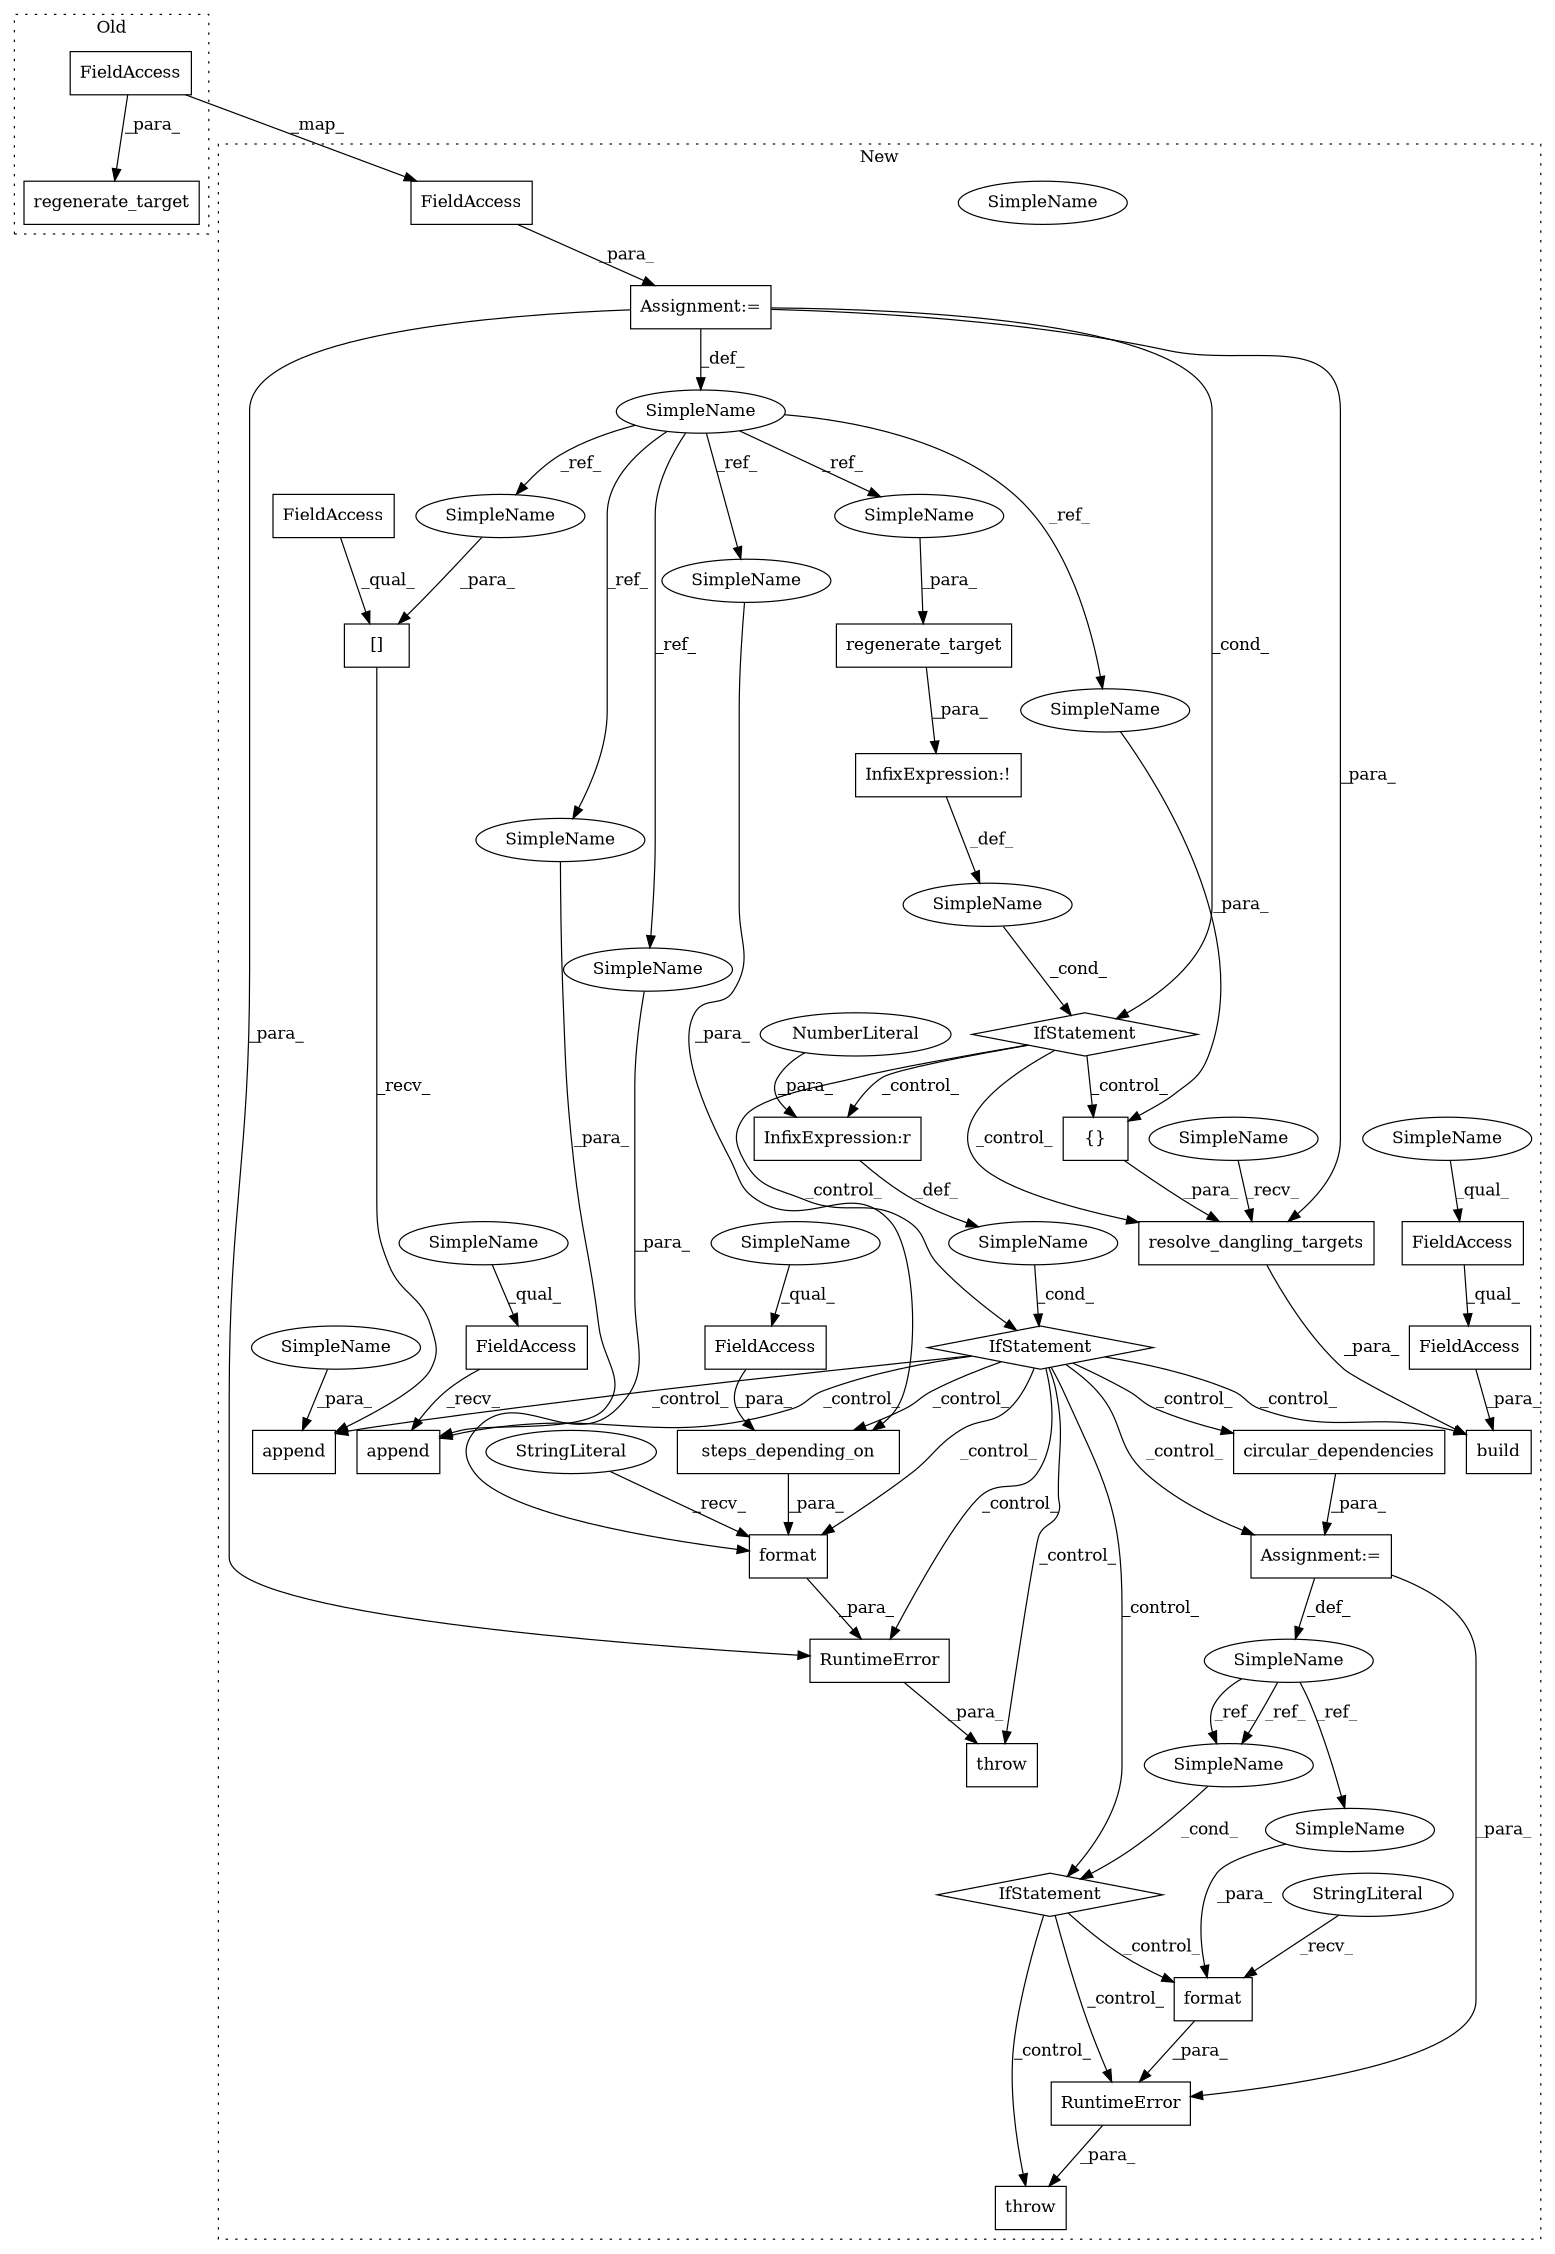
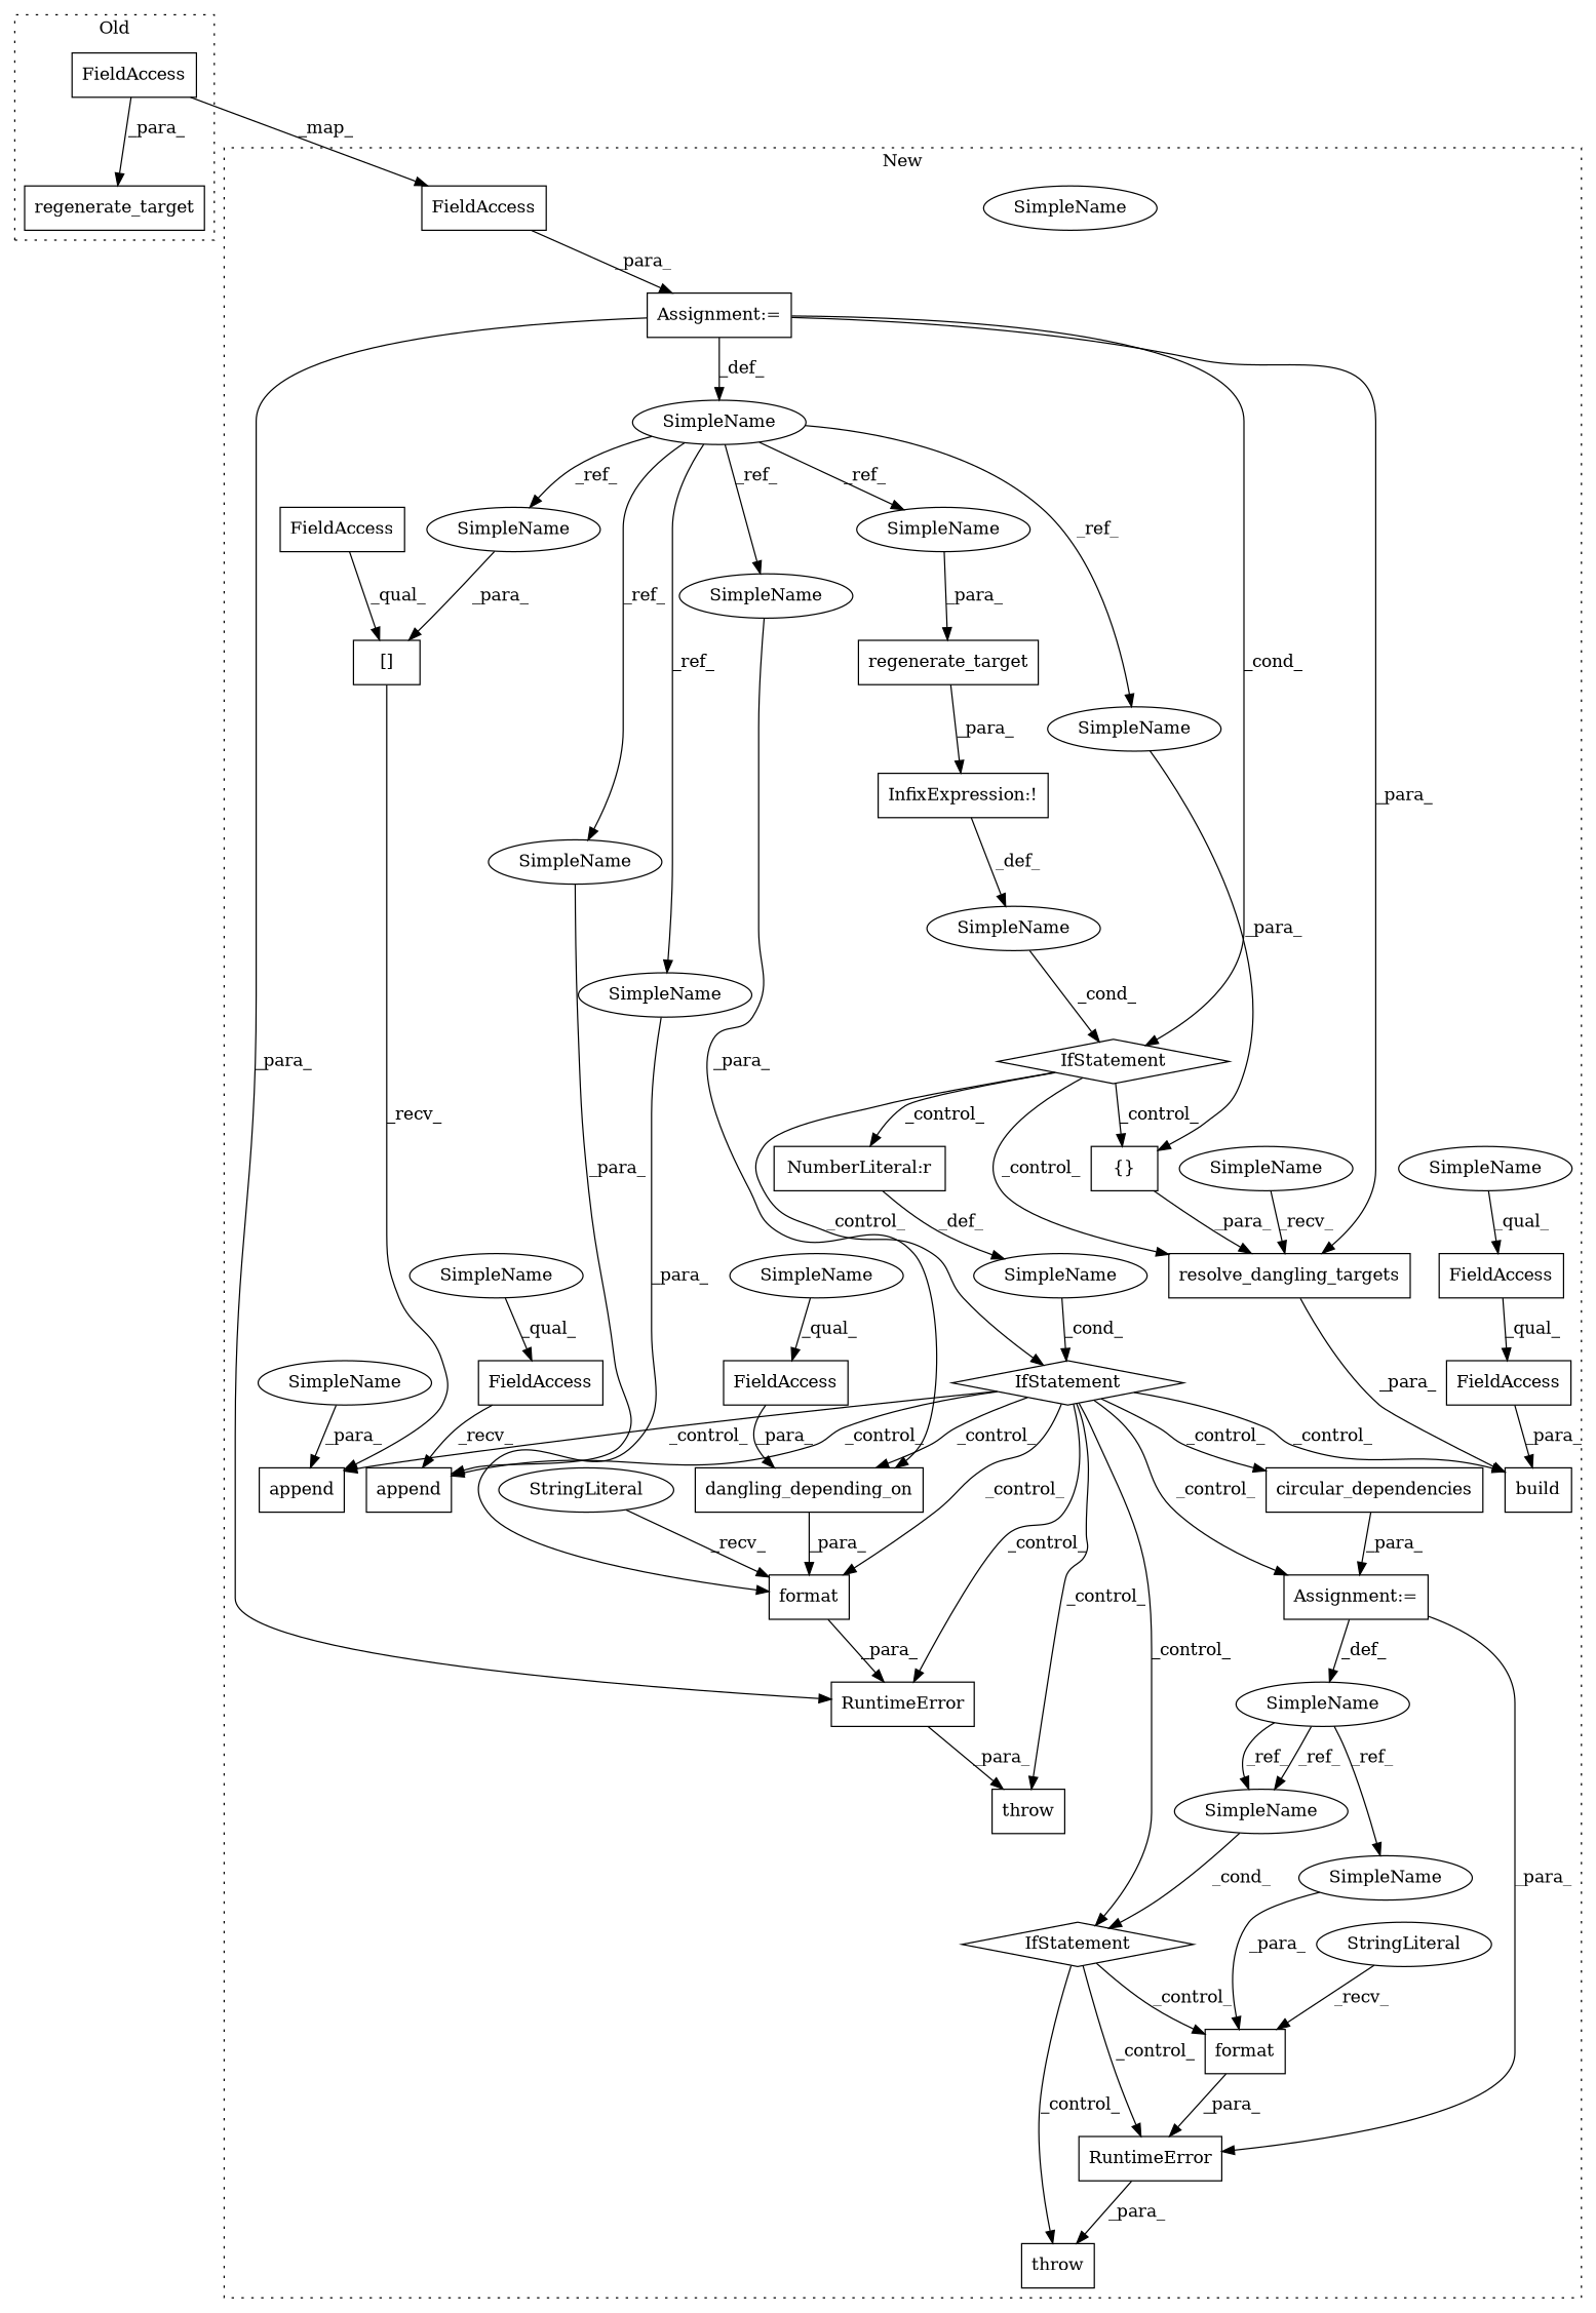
  digraph {
    node [a=42 l=6 s=19030 shape=box]
    n1 [a=32 l="18,1" label=regenerate_target s="18616,18644"]
    n2 [a=22 l=10 label=FieldAccess s=18634]
    n3 [a=32 l="7,1" label=append s="18992,19007"]
    n4 [a=22 l=25 label=FieldAccess s=18907]
    n5 [label=SimpleName shape=ellipse l="" s=""]
    n6 [a=53 label=throw s=18764]
    n7 [a=38 l=1 label="InfixExpression:!" s=18643]
    n8 [a=2 l="25,1" label="[]" s="18959,18990"]
    n9 [a=4 l="1,1" label="{}" s="18734,18741"]
    n10 [a=32 l=23 label=circular_dependencies s=19085]
    n11 [a=32 l="25,1" label=resolve_dangling_targets s="18696,18742"]
    n12 [a=32 l="18,1" label=regenerate_target s="18648,18672"]
    n13 [a=32 l="7,1" label=format s="19260,19272"]
    n14 [l=5 label=SimpleName s=19124 shape=ellipse]
    n15 [a=53 label=throw s=19145]
    n16 [a=32 l="7,1" label=format s="18823,18881"]
-   n17 [a=32 l="19,1" label=steps_depending_on s="18841,18880"]
+   n17 [a=32 l="19,1" label=dangling_depending_on s="18841,18880"]
    n18 [label=SimpleName s=18612 shape=ellipse]
    n19 [l=5 label=SimpleName s=19075 shape=ellipse]
    n20 [label=SimpleName shape=ellipse l="" s=""]
    n21 [a=32 l="13,1" label=RuntimeError s="19151,19273"]
-   n22 [a=27 l=4 label="InfixExpression:r" s=18743]
-   n23 [a=34 l=1 label=NumberLiteral s=18747 shape=ellipse]
+   n22 [a=27 l=4 label="NumberLiteral:r" s=18743]
    n24 [a=22 l=13 label=FieldAccess]
    n25 [a=32 l="6,1" label=build s="19024,19062"]
    n26 [a=22 l=32 label=FieldAccess]
    n27 [a=22 l=24 label=FieldAccess s=18959]
    n28 [a=22 l=13 label=FieldAccess s=18867]
    n29 [a=25 l="4,2" label=IfStatement s="18639,18673" shape=diamond]
    n30 [a=32 l="13,1" label=RuntimeError s="18770,18882"]
    n31 [a=25 l="4,2" label=IfStatement s="19120,19129" shape=diamond]
    n32 [a=45 l=39 label=StringLiteral s=18783 shape=ellipse]
    n33 [a=25 l="4,2" label=IfStatement s="18687,18748" shape=diamond]
    n34 [a=45 l=95 label=StringLiteral s=19164 shape=ellipse]
    n35 [a=7 l=1 label="Assignment:=" s=18618]
    n36 [a=7 l=1 label="Assignment:=" s=19080]
    n37 [a=32 l="7,1" label=append s="18933,18946"]
    n38 [a=22 l=10 label=FieldAccess s=18619]
    n39 [label=SimpleName s=18860 shape=ellipse]
    n40 [label=SimpleName s=18735 shape=ellipse]
    n41 [label=SimpleName s=18666 shape=ellipse]
    n42 [label=SimpleName s=18940 shape=ellipse]
    n43 [label=SimpleName s=18984 shape=ellipse]
    n44 [label=SimpleName s=18830 shape=ellipse]
    n45 [l=4 label=SimpleName shape=ellipse]
    n46 [l=4 label=SimpleName s=18867 shape=ellipse]
    n47 [l=4 label=SimpleName s=18691 shape=ellipse]
    n48 [l=8 label=SimpleName s=18999 shape=ellipse]
    n49 [l=8 label=SimpleName s=18907 shape=ellipse]
    n50 [l=5 label=SimpleName s=19267 shape=ellipse]
    n51 [l=5 label=SimpleName s=19124 shape=ellipse]
    subgraph cluster_1 {
      label=Old
      style=dotted
      n1
      n2
    }
    subgraph cluster_2 {
      label=New
      style=dotted
      n3
      n4
      n5
      n6
      n7
      n8
      n9
      n10
      n11
      n12
      n13
      n14
      n15
      n16
      n17
      n18
      n19
      n20
      n21
      n22
-     n23
      n24
      n25
      n26
      n27
      n28
      n29
      n30
      n31
      n32
      n33
      n34
      n35
      n36
      n37
      n38
      n39
      n40
      n41
      n42
      n43
      n44
      n45
      n46
      n47
      n48
      n49
      n50
      n51
    }
    n2 -> n1 [label=_para_]
    n2 -> n38 [label=_map_]
    n4 -> n37 [label=_recv_]
    n5 -> n29 [label=_cond_]
    n7 -> n5 [label=_def_]
    n8 -> n3 [label=_recv_]
    n9 -> n11 [label=_para_]
    n10 -> n36 [label=_para_]
    n11 -> n25 [label=_para_]
    n12 -> n7 [label=_para_]
    n13 -> n21 [label=_para_]
    n16 -> n30 [label=_para_]
    n17 -> n16 [label=_para_]
    n18 -> n39 [label=_ref_]
    n18 -> n40 [label=_ref_]
    n18 -> n41 [label=_ref_]
    n18 -> n42 [label=_ref_]
    n18 -> n43 [label=_ref_]
    n18 -> n44 [label=_ref_]
    n19 -> n50 [label=_ref_]
    n19 -> n51 [label=_ref_]
    n19 -> n51 [label=_ref_]
    n20 -> n33 [label=_cond_]
    n21 -> n15 [label=_para_]
    n22 -> n20 [label=_def_]
-   n23 -> n22 [label=_para_]
    n24 -> n26 [label=_qual_]
    n26 -> n25 [label=_para_]
    n27 -> n8 [label=_qual_]
    n28 -> n17 [label=_para_]
    n29 -> n9 [label=_control_]
    n29 -> n11 [label=_control_]
    n29 -> n22 [label=_control_]
    n29 -> n33 [label=_control_]
    n30 -> n6 [label=_para_]
    n31 -> n13 [label=_control_]
    n31 -> n15 [label=_control_]
    n31 -> n21 [label=_control_]
    n32 -> n16 [label=_recv_]
    n33 -> n3 [label=_control_]
    n33 -> n6 [label=_control_]
    n33 -> n10 [label=_control_]
    n33 -> n16 [label=_control_]
    n33 -> n17 [label=_control_]
    n33 -> n25 [label=_control_]
    n33 -> n30 [label=_control_]
    n33 -> n31 [label=_control_]
    n33 -> n36 [label=_control_]
    n33 -> n37 [label=_control_]
    n34 -> n13 [label=_recv_]
    n35 -> n11 [label=_para_]
    n35 -> n18 [label=_def_]
    n35 -> n29 [label=_cond_]
    n35 -> n30 [label=_para_]
    n36 -> n19 [label=_def_]
    n36 -> n21 [label=_para_]
    n38 -> n35 [label=_para_]
    n39 -> n17 [label=_para_]
    n40 -> n9 [label=_para_]
    n41 -> n12 [label=_para_]
    n42 -> n37 [label=_para_]
    n43 -> n8 [label=_para_]
    n44 -> n16 [label=_para_]
    n45 -> n24 [label=_qual_]
    n46 -> n28 [label=_qual_]
    n47 -> n11 [label=_recv_]
    n48 -> n3 [label=_para_]
    n49 -> n4 [label=_qual_]
    n50 -> n13 [label=_para_]
    n51 -> n31 [label=_cond_]
  }
